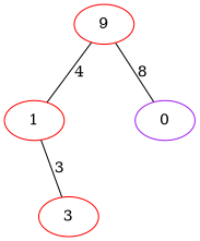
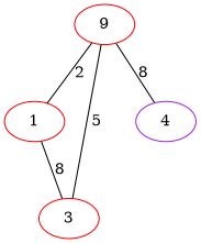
  graph {
    node [color=red weight=1]
    n1 [label=9]
    1
    3
-   4 [color=purple weight=4 label=0]
-   n1 -- 1 [label=4]
+   4 [color=purple weight=4]
+   n1 -- 1 [label=2]
+   n1 -- 3 [label=5]
    n1 -- 4 [label=8]
-   1 -- 3 [label=3]
+   1 -- 3 [label=8]
  }
